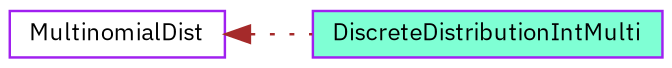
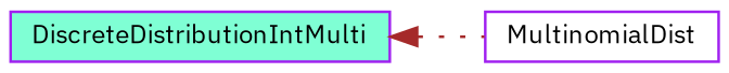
  digraph {
    rankdir=LR
    fontname="IBM Plex Sans"
    node [color=purple fontname="IBM Plex Sans" fontsize=10 shape=record style=filled]
    n1 [fillcolor=white fontcolor=black height=0.2 label=MultinomialDist width=0.4]
    n2 [height=0.2 label=DiscreteDistributionIntMulti width=0.4 fillcolor=aquamarine]
-   n1 -> n2 [color=brown dir=back fontname="IBM Plex Sans" fontsize=10 labelfontname=Helvetica labelfontsize=10 style=dotted]
+   n2 -> n1 [color=brown dir=back fontname="IBM Plex Sans" fontsize=10 labelfontname=Helvetica labelfontsize=10 style=dotted]
  }
